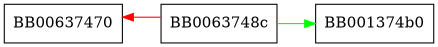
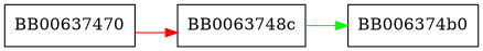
  digraph {
    rankdir=LR
    splines=ortho
    node [shape=box]
    BB00637470
    BB0063748c
-   BB006374b0 [label=BB001374b0]
-   BB0063748c -> BB00637470 [color=red]
+   BB006374b0
+   BB00637470 -> BB0063748c [color=red]
    BB0063748c -> BB006374b0 [color=green]
  }
